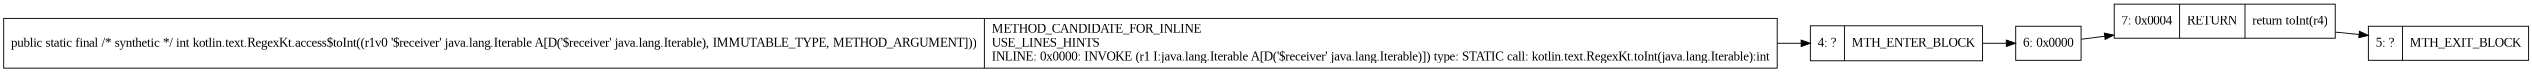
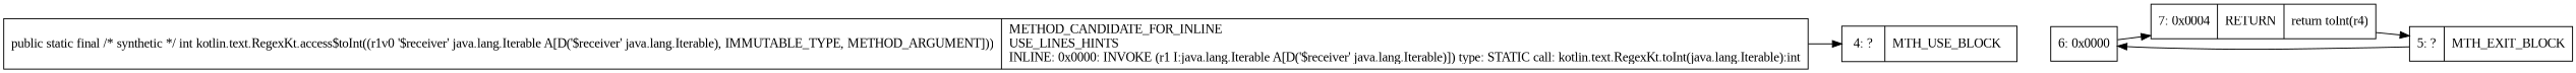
  digraph {
    fontname="Liberation Serif"
    rankdir=LR
    node [fontname="Liberation Serif" shape=record]
    edge [fontname="Liberation Serif"]
-   n1 [label="{4\:\ ?|MTH_ENTER_BLOCK\l}"]
+   n1 [label="{4\:\ ?|MTH_USE_BLOCK\l}"]
    n2 [label="{6\:\ 0x0000}"]
    n3 [label="{7\:\ 0x0004|RETURN\l|return toInt(r4)\l}"]
    n4 [label="{5\:\ ?|MTH_EXIT_BLOCK\l}"]
    n5 [label="{public static final \/* synthetic *\/ int kotlin.text.RegexKt.access$toInt((r1v0 '$receiver' java.lang.Iterable A[D('$receiver' java.lang.Iterable), IMMUTABLE_TYPE, METHOD_ARGUMENT]))  | METHOD_CANDIDATE_FOR_INLINE\lUSE_LINES_HINTS\lINLINE: 0x0000: INVOKE  (r1 I:java.lang.Iterable A[D('$receiver' java.lang.Iterable)]) type: STATIC call: kotlin.text.RegexKt.toInt(java.lang.Iterable):int\l}"]
-   n1 -> n2
+   n4 -> n2
    n2 -> n3
    n3 -> n4
    n5 -> n1
  }
